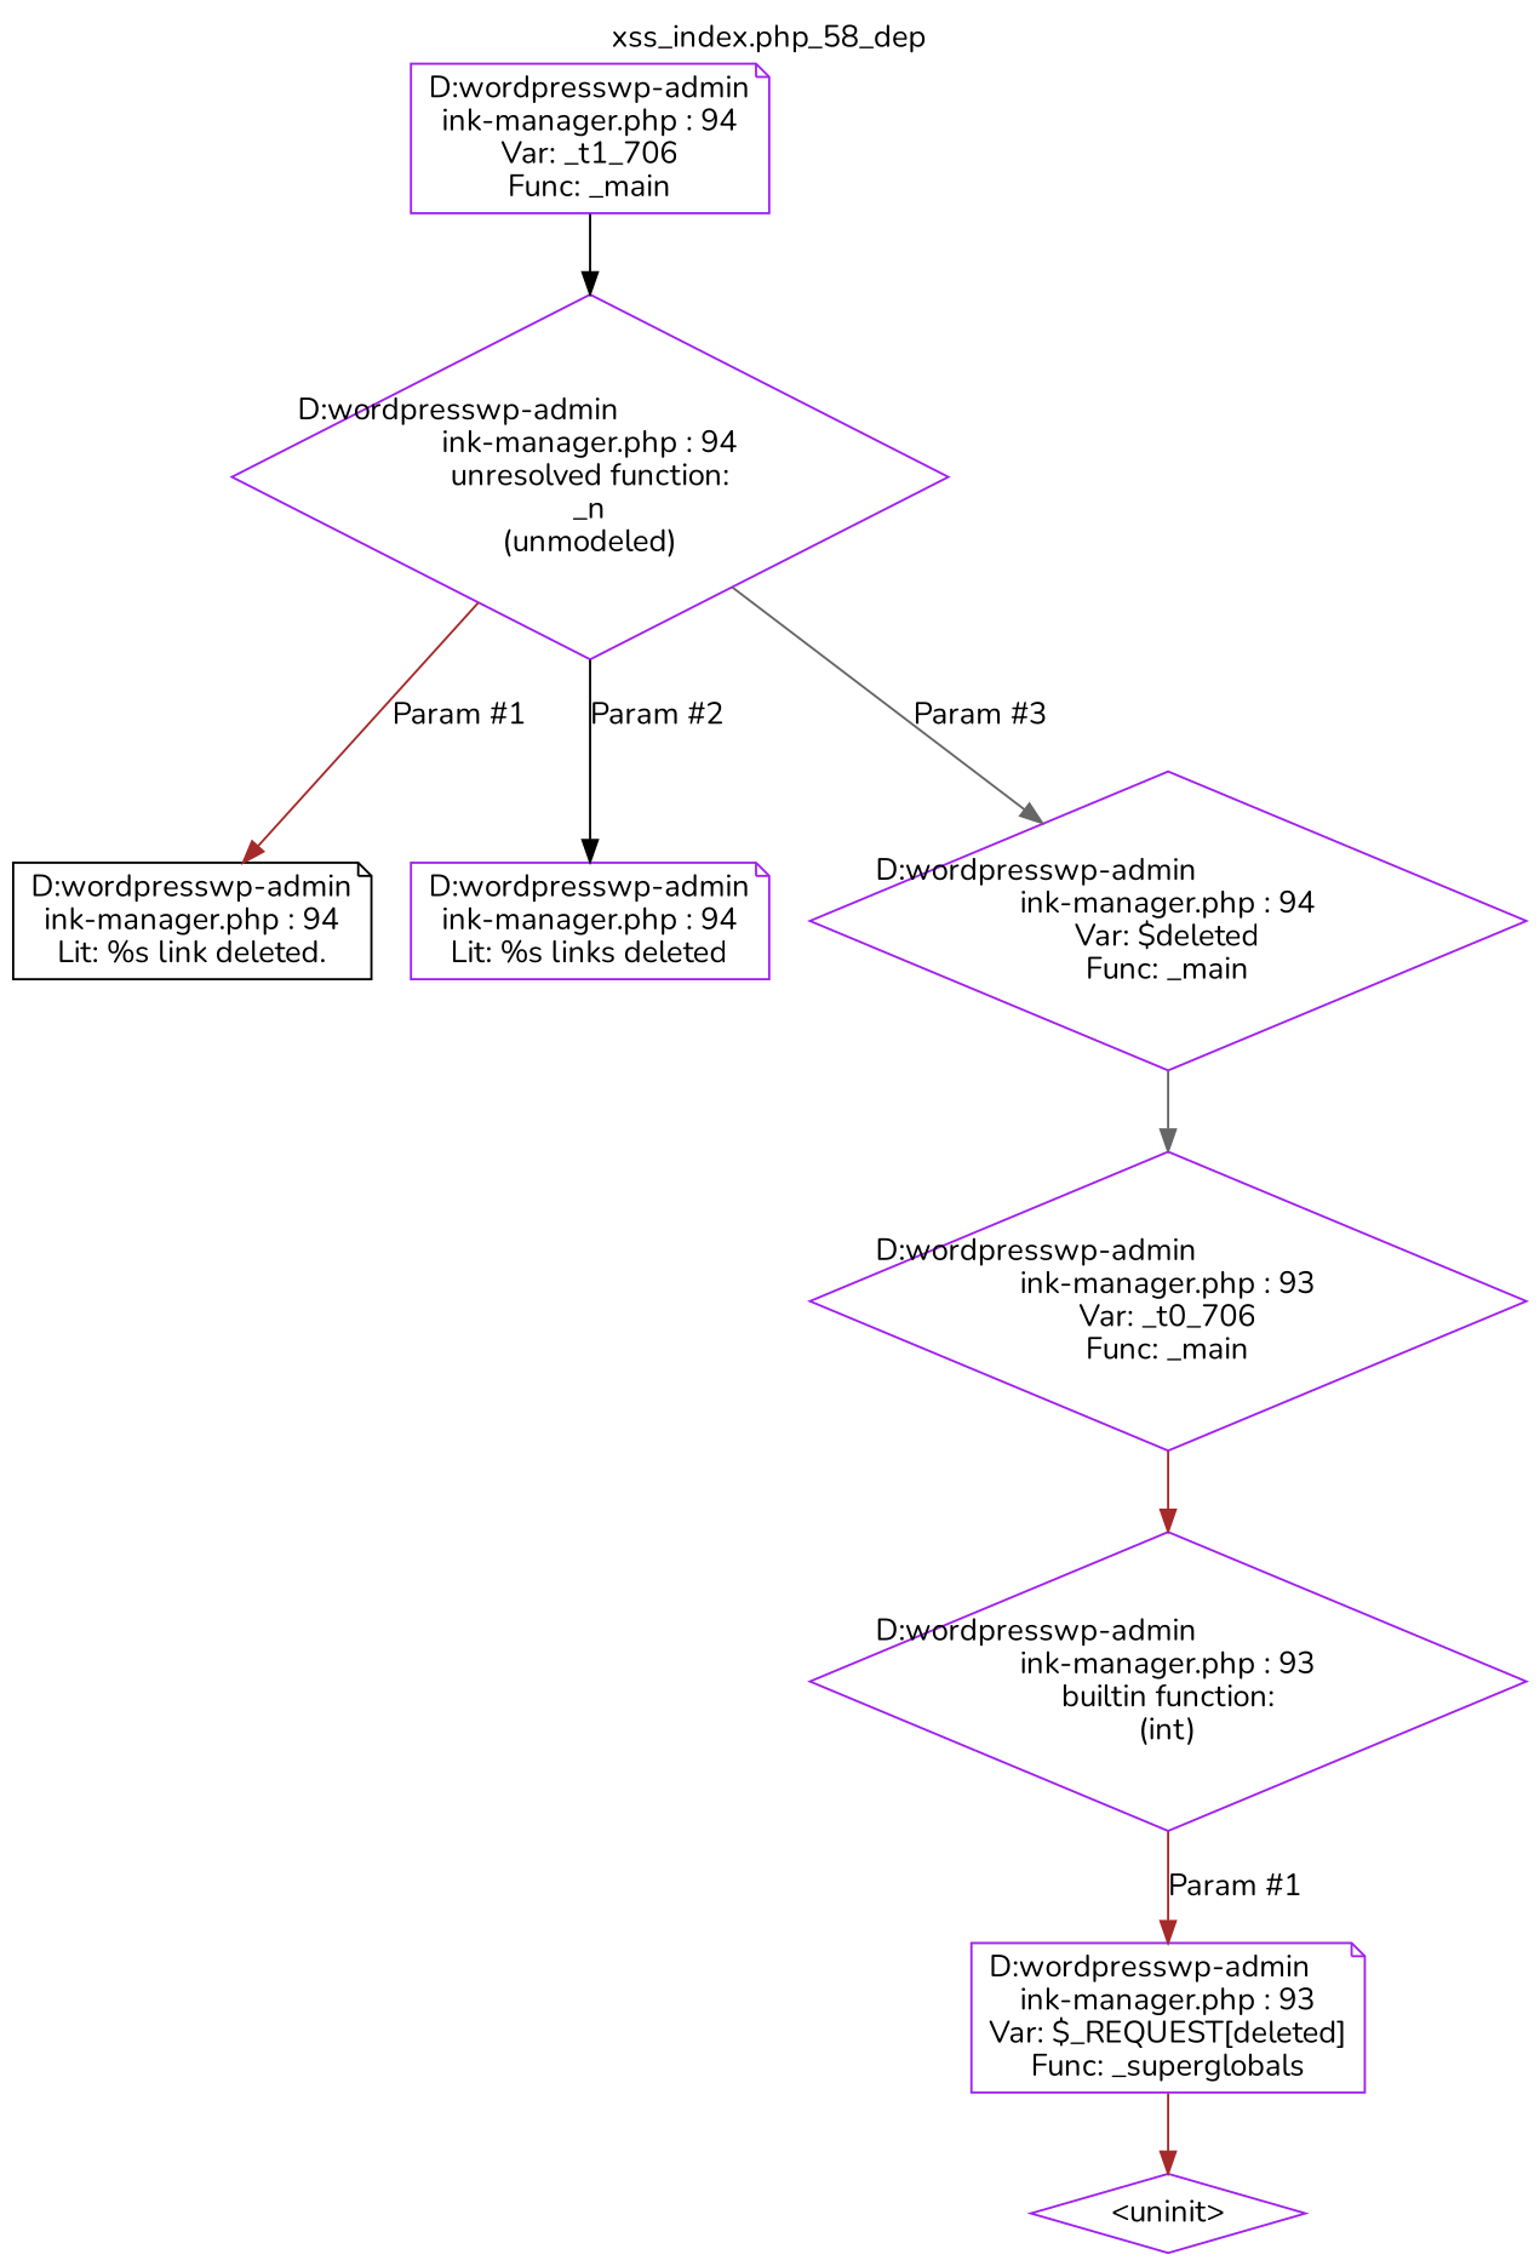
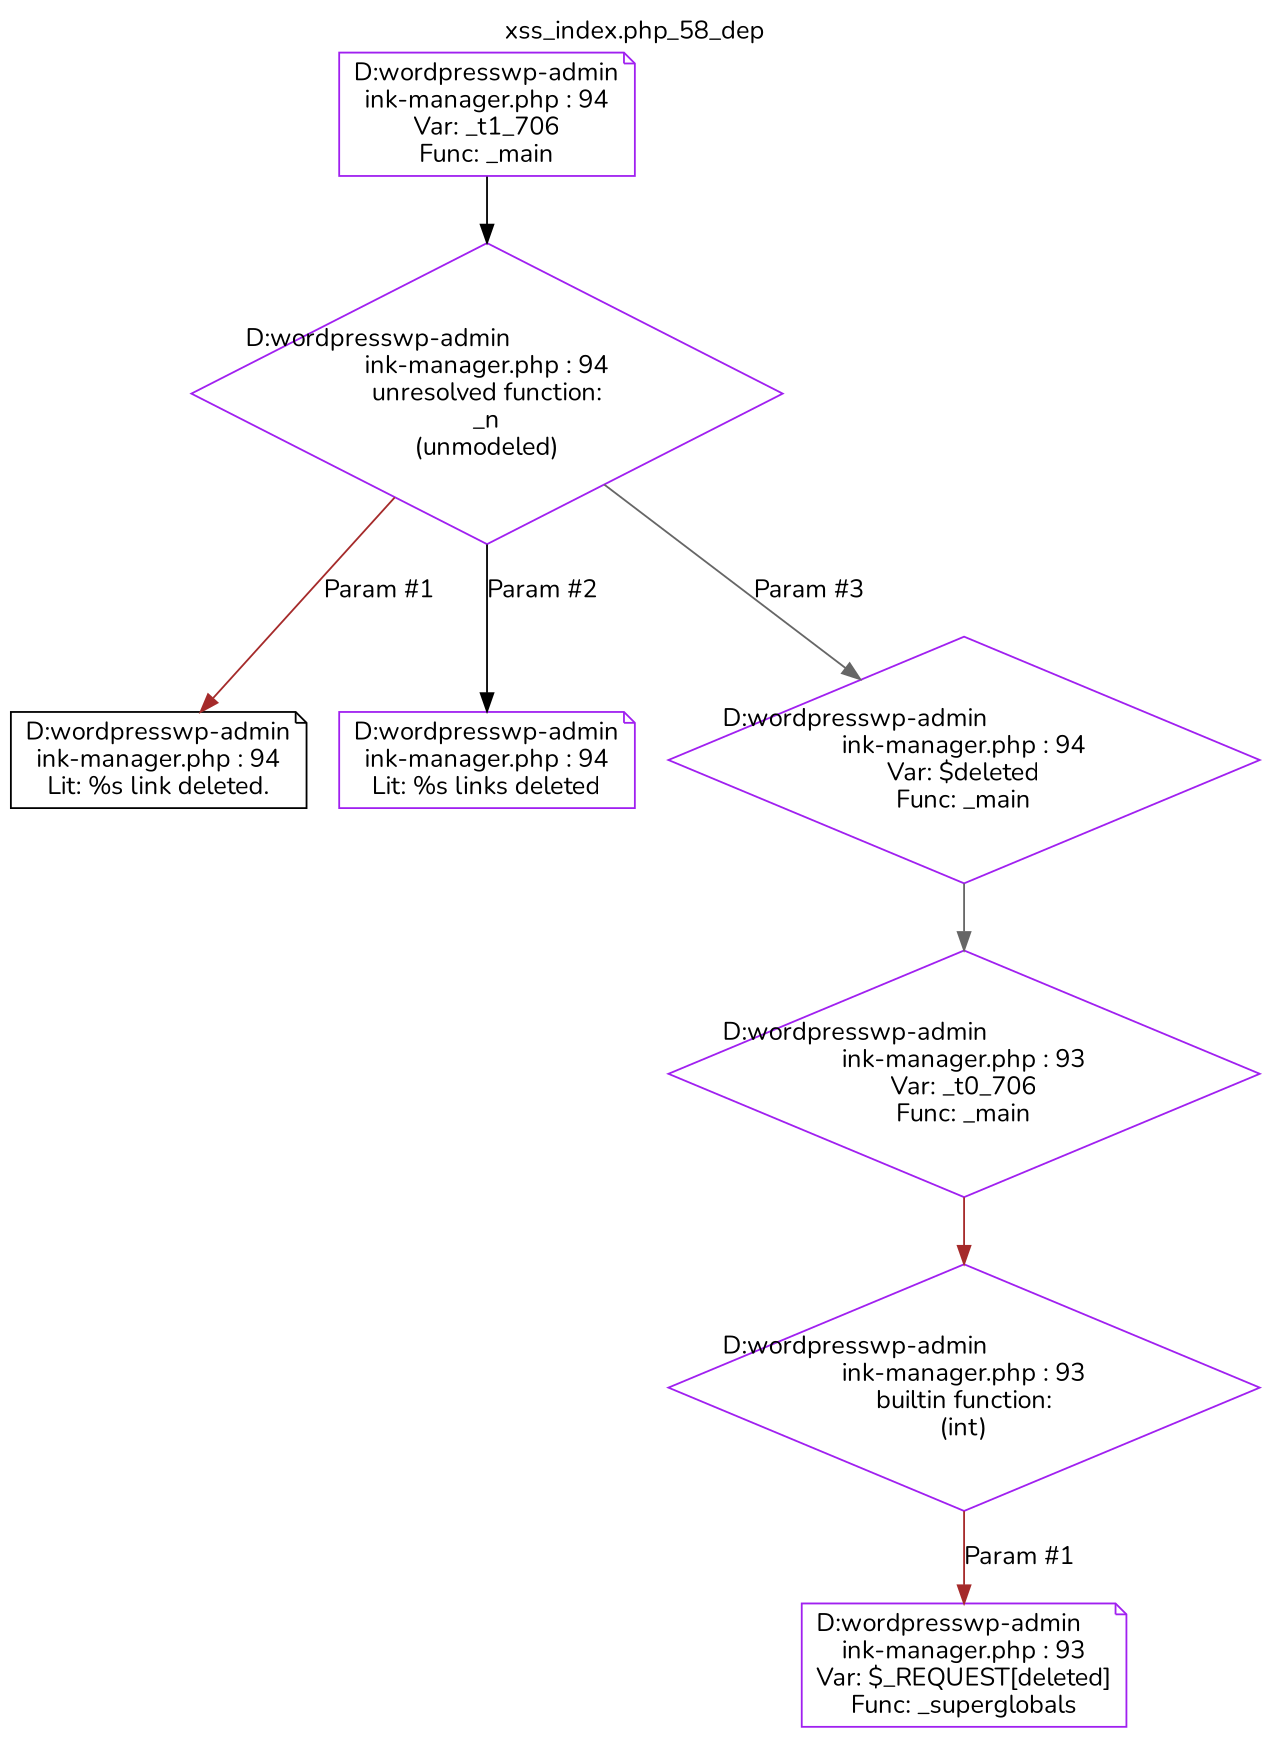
  digraph {
    label="xss_index.php_58_dep"
    labelloc=t
    fontname=Nunito
    node [shape=diamond color=purple fontname=Nunito]
    edge [color=brown fontname=Nunito]
    n1 [label="D:\wordpress\wp-admin\link-manager.php : 94\nVar: _t1_706\nFunc: _main\n" shape=note]
    n2 [label="D:\wordpress\wp-admin\link-manager.php : 94\nunresolved function:\n_n\n(unmodeled)\n"]
    n3 [label="D:\wordpress\wp-admin\link-manager.php : 94\nLit: %s link deleted.\n" shape=note color=black]
    n4 [label="D:\wordpress\wp-admin\link-manager.php : 94\nLit: %s links deleted\n" shape=note]
    n5 [label="D:\wordpress\wp-admin\link-manager.php : 94\nVar: $deleted\nFunc: _main\n"]
    n6 [label="D:\wordpress\wp-admin\link-manager.php : 93\nVar: _t0_706\nFunc: _main\n"]
    n7 [label="D:\wordpress\wp-admin\link-manager.php : 93\nbuiltin function:\n(int)\n"]
    n8 [label="D:\wordpress\wp-admin\link-manager.php : 93\nVar: $_REQUEST[deleted]\nFunc: _superglobals\n" shape=note]
-   n9 [label="<uninit>"]
    n1 -> n2 [color=black]
    n2 -> n3 [label="Param #1"]
    n2 -> n4 [label="Param #2" color=black]
    n2 -> n5 [label="Param #3" color=gray40]
    n5 -> n6 [color=gray40]
    n6 -> n7
    n7 -> n8 [label="Param #1"]
-   n8 -> n9
  }
